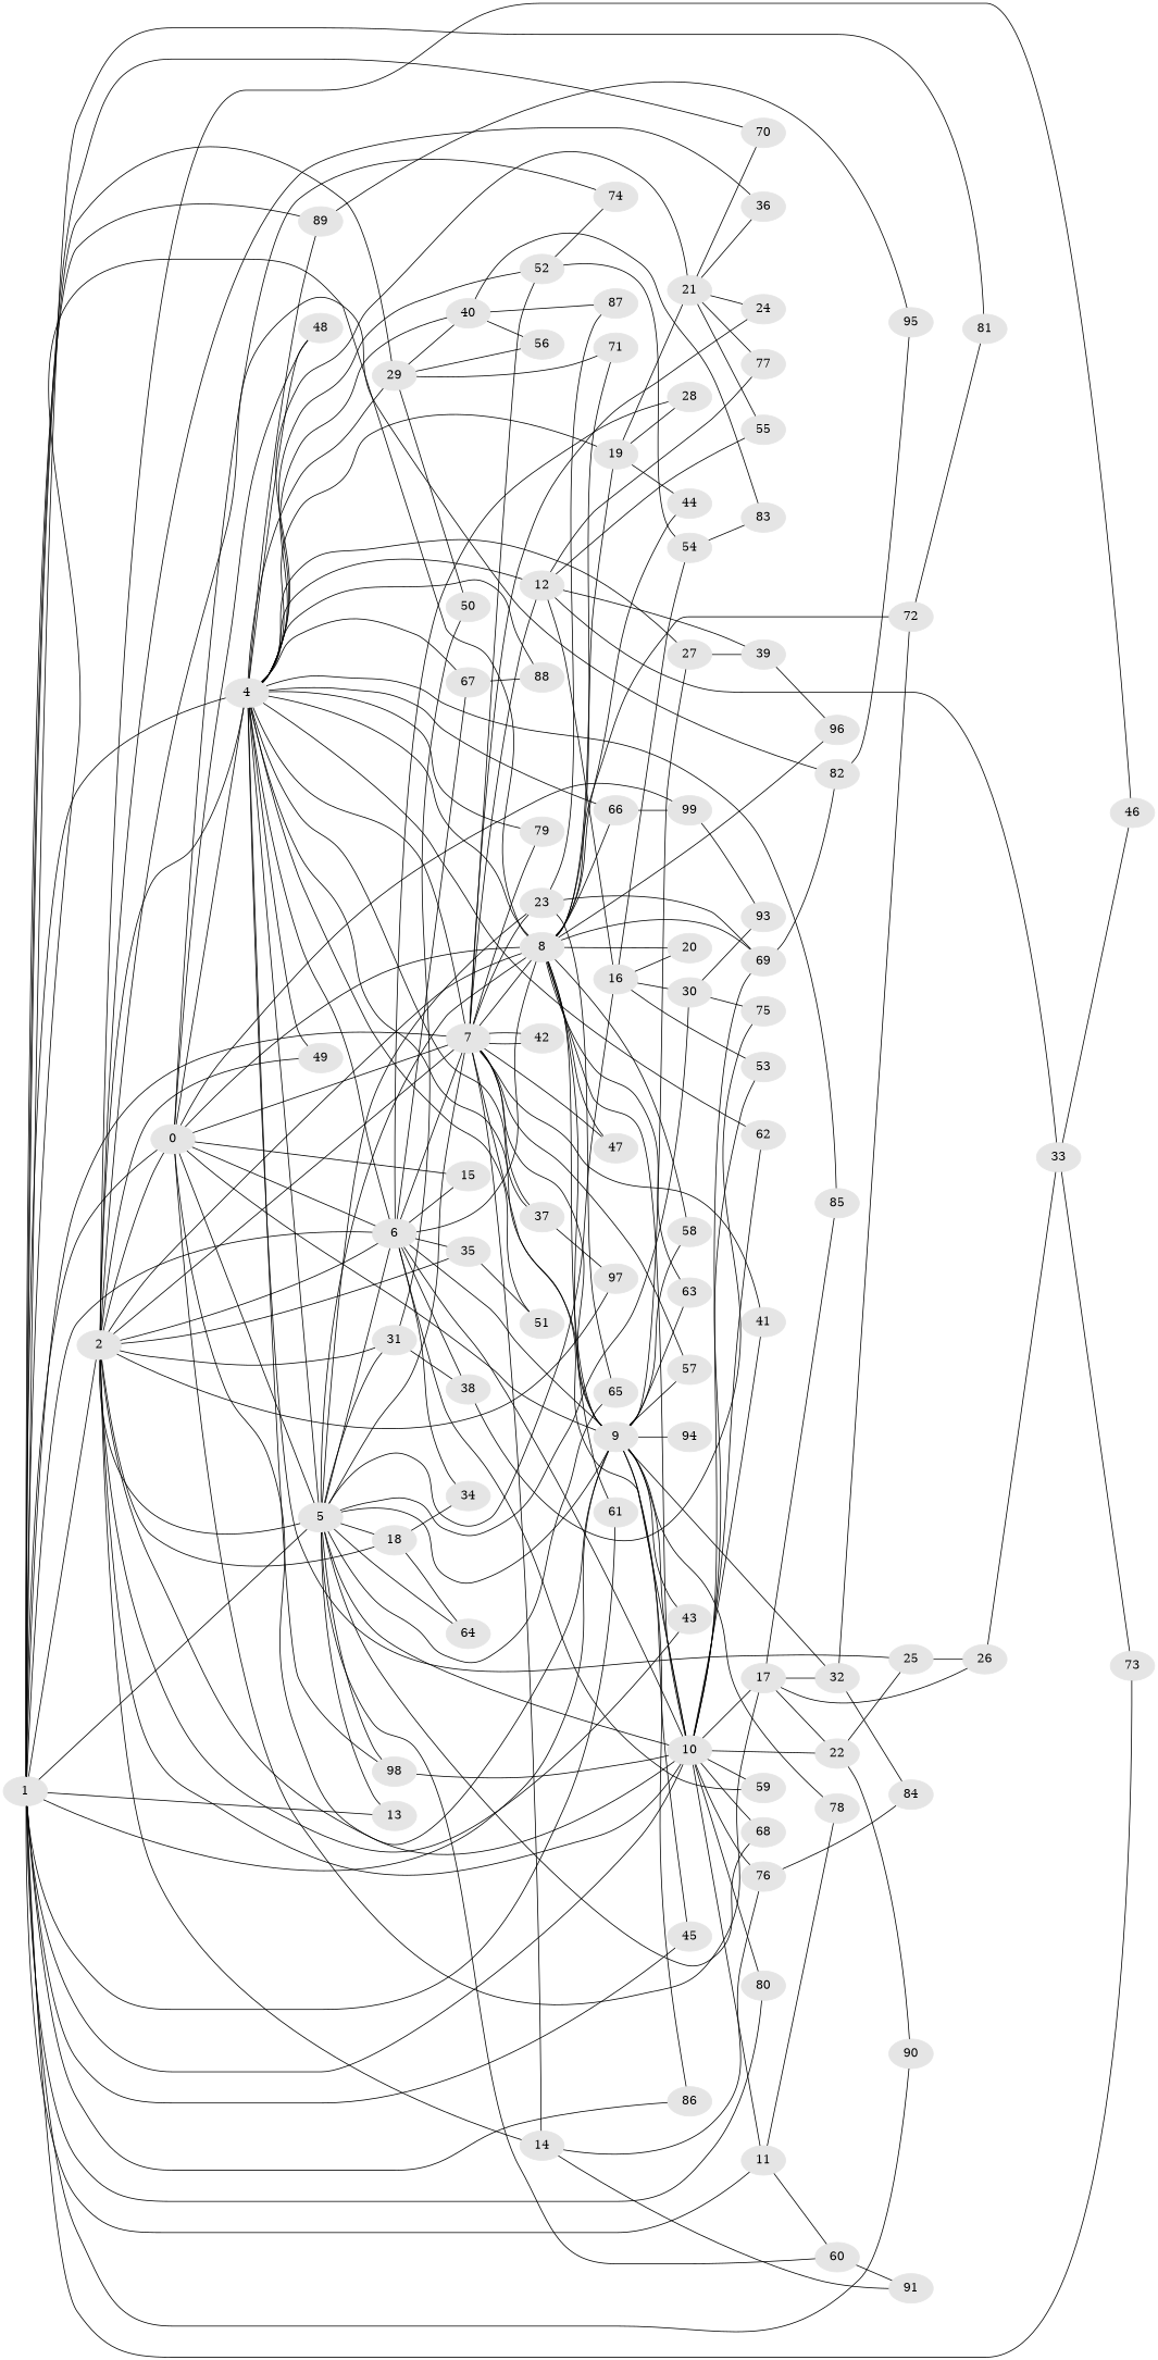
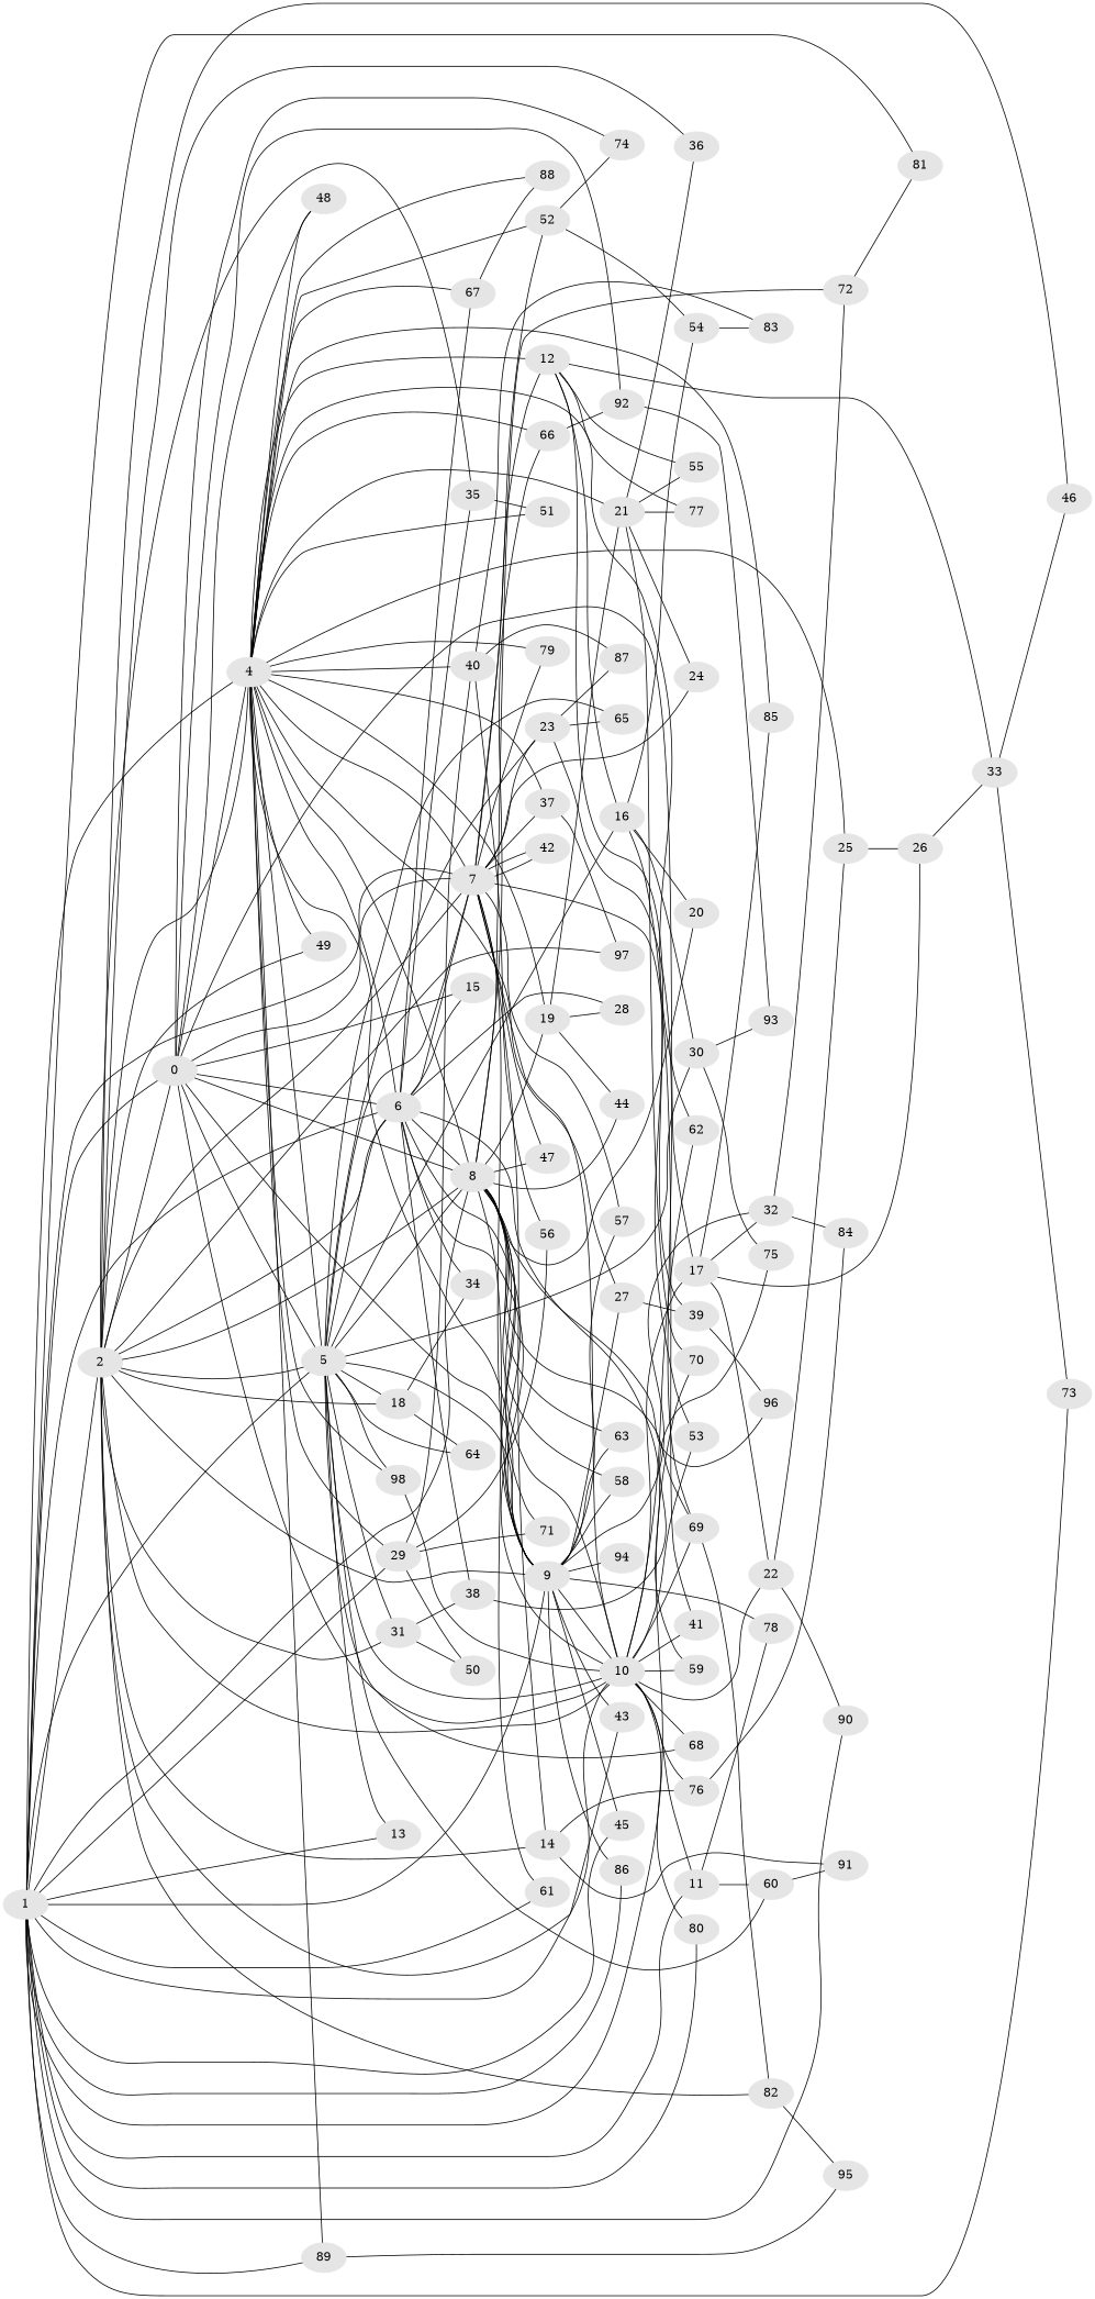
  graph {
    rankdir=LR
    node [color=gray90 style=filled]
    1
    2
    n3 [label=0]
    4
    5
    6
    7
    8
    9
    10
    11
    13
    29
    45
    61
    70
    73
    80
    81
    86
    89
    90
    14
    18
    31
    35
    36
    43
    46
    49
    82
    97
    15
    17
    48
    74
-   92 [label=99]
+   92
    12
    19
    21
    25
    27
    37
    40
    51
    52
    62
    66
    67
    79
    85
    88
    98
    16
    23
    30
    60
    64
    65
    68
    28
    34
    38
    59
    24
    41
    42
    47
    57
    20
    44
    58
    63
    69
    71
    72
    96
    32
    78
    94
    22
    53
    76
    50
    56
    95
    91
    26
    93
    33
    39
    55
    77
    87
    83
    54
    75
    84
    1 -- 2
    1 -- n3
    1 -- 4
    1 -- 5
    1 -- 6
    1 -- 7
    1 -- 8
    1 -- 9
    1 -- 10
    1 -- 11
    1 -- 13
    1 -- 29
    1 -- 45
    1 -- 61
    1 -- 70
    1 -- 73
    1 -- 80
    1 -- 81
    1 -- 86
    1 -- 89
    1 -- 90
    2 -- n3
    2 -- 4
    2 -- 5
    2 -- 6
    2 -- 7
    2 -- 8
    2 -- 9
    2 -- 10
    2 -- 14
    2 -- 18
    2 -- 31
    2 -- 35
    2 -- 36
    2 -- 43
    2 -- 46
    2 -- 49
    2 -- 82
    2 -- 97
    n3 -- 4
    n3 -- 5
    n3 -- 6
    n3 -- 7
    n3 -- 8
    n3 -- 9
    n3 -- 10
    n3 -- 15
    n3 -- 17
    n3 -- 48
    n3 -- 74
    n3 -- 92
    4 -- 5
    4 -- 6
    4 -- 7
    4 -- 8
    4 -- 9
    4 -- 29
    4 -- 89
    4 -- 49
    4 -- 48
    4 -- 12
    4 -- 19
    4 -- 21
    4 -- 25
    4 -- 27
    4 -- 37
    4 -- 40
    4 -- 51
    4 -- 52
    4 -- 62
    4 -- 66
    4 -- 67
    4 -- 79
    4 -- 85
    4 -- 88
    4 -- 98
    5 -- 6
    5 -- 7
    5 -- 8
    5 -- 9
    5 -- 10
    5 -- 13
    5 -- 18
    5 -- 31
    5 -- 98
    5 -- 16
    5 -- 23
    5 -- 30
    5 -- 60
    5 -- 64
    5 -- 65
    5 -- 68
    6 -- 7
    6 -- 8
    6 -- 9
    6 -- 10
    6 -- 35
    6 -- 15
    6 -- 67
    6 -- 28
    6 -- 34
    6 -- 38
    6 -- 59
-   7 -- 8
    7 -- 9
    7 -- 10
    7 -- 14
    7 -- 12
    7 -- 37
    7 -- 52
    7 -- 79
    7 -- 23
    7 -- 24
    7 -- 41
    7 -- 42
    7 -- 42
    7 -- 47
    7 -- 57
    8 -- 9
    8 -- 10
    8 -- 61
    8 -- 19
    8 -- 66
    8 -- 47
    8 -- 20
    8 -- 44
    8 -- 58
    8 -- 63
    8 -- 69
    8 -- 71
    8 -- 72
    8 -- 96
    9 -- 10
    9 -- 45
    9 -- 86
    9 -- 43
    9 -- 27
    9 -- 57
    9 -- 58
    9 -- 63
    9 -- 32
    9 -- 78
    9 -- 94
    10 -- 11
    10 -- 80
    10 -- 17
    10 -- 62
    10 -- 68
    10 -- 59
    10 -- 41
    10 -- 69
    10 -- 22
    10 -- 53
    10 -- 76
    11 -- 60
    11 -- 78
    29 -- 40
    29 -- 71
    29 -- 50
    29 -- 56
    89 -- 95
    14 -- 76
    14 -- 91
    18 -- 64
    18 -- 34
    31 -- 38
    31 -- 50
    35 -- 51
    82 -- 95
    17 -- 85
    17 -- 32
    17 -- 22
    17 -- 26
    92 -- 93
    12 -- 16
    12 -- 33
    12 -- 39
    12 -- 55
    12 -- 77
    19 -- 21
    19 -- 28
    19 -- 44
    21 -- 70
    21 -- 36
    21 -- 24
    21 -- 55
    21 -- 77
    25 -- 26
    27 -- 39
    37 -- 97
    40 -- 56
    40 -- 87
    40 -- 83
    52 -- 74
    52 -- 54
    66 -- 92
    67 -- 88
    98 -- 10
    16 -- 30
    16 -- 20
    16 -- 53
    16 -- 54
    23 -- 65
    23 -- 69
    23 -- 87
    30 -- 93
    30 -- 75
    60 -- 91
    38 -- 75
    69 -- 82
    72 -- 81
    32 -- 72
    32 -- 84
    22 -- 90
    22 -- 25
    76 -- 84
    26 -- 33
    33 -- 73
    33 -- 46
    39 -- 96
    54 -- 83
  }
